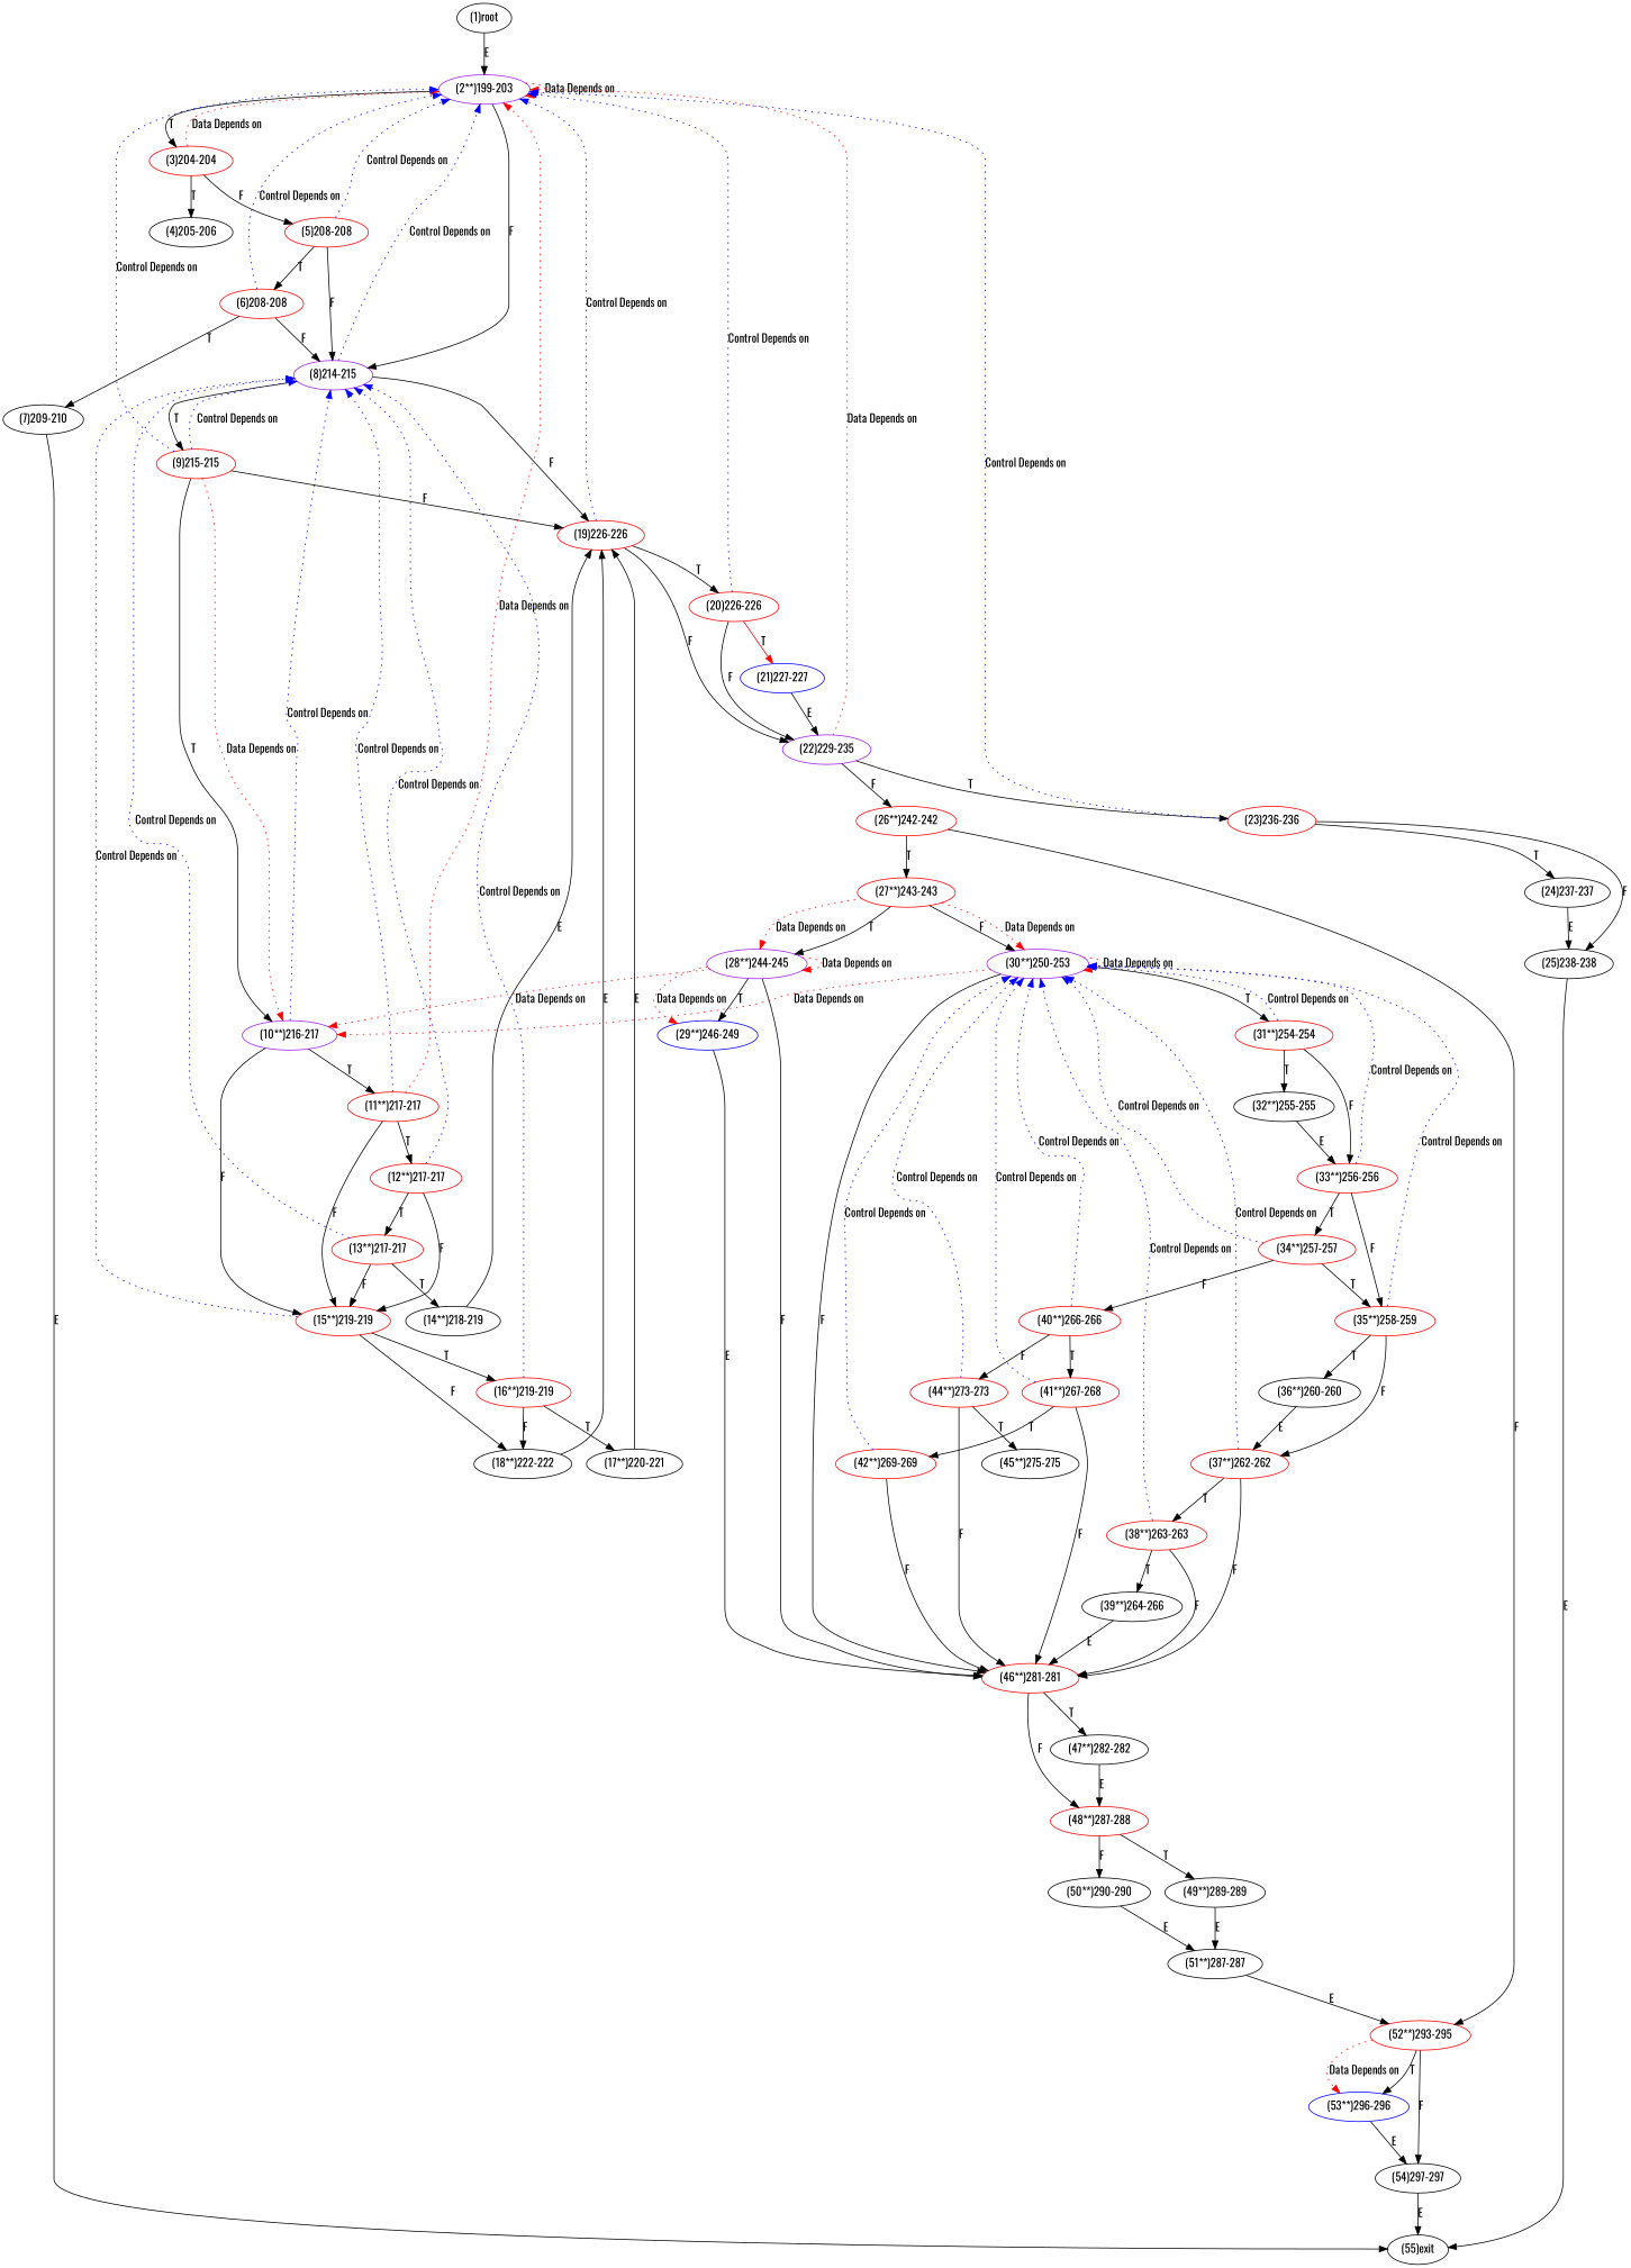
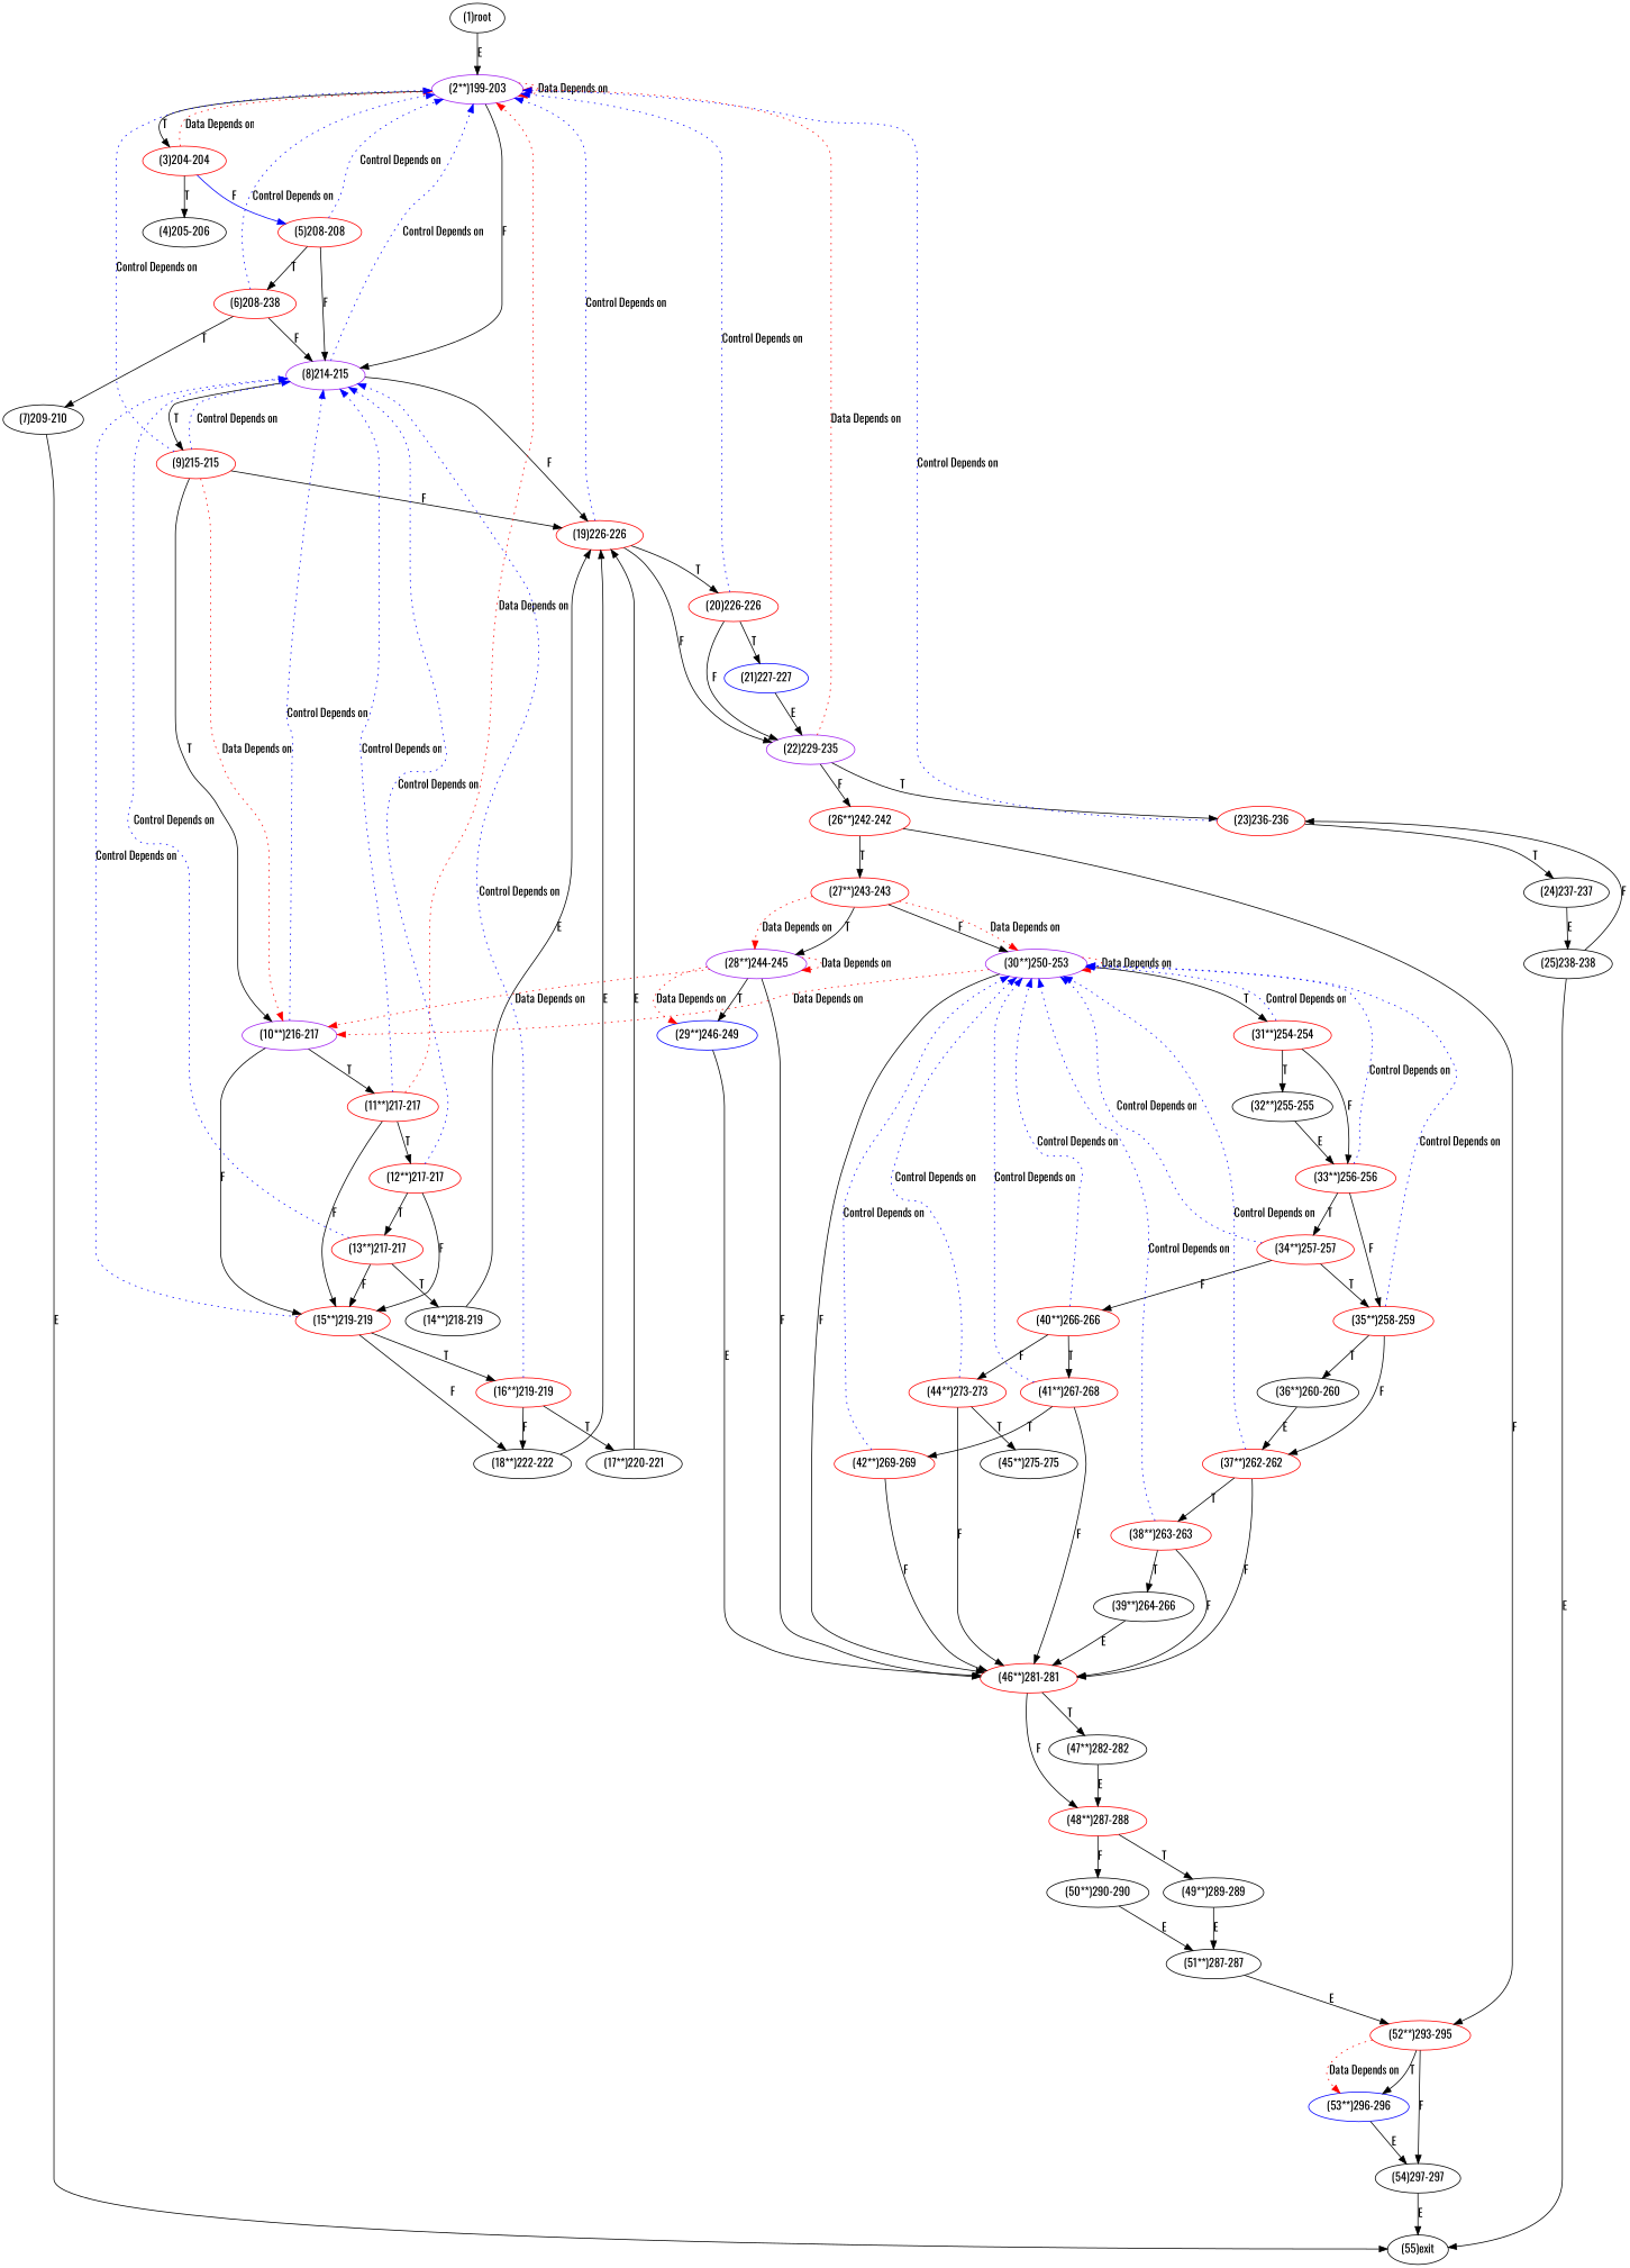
  digraph {
    fontname=Oswald
    node [fontname=Oswald color=red]
    edge [fontname=Oswald]
    n1 [label="(1)root" color=""]
    n2 [color=purple label="(2**)199-203"]
    n3 [label="(3)204-204"]
    n4 [color=purple label="(8)214-215"]
    n5 [label="(4)205-206" color=""]
    n6 [label="(5)208-208"]
    n7 [label="(9)215-215"]
    n8 [label="(19)226-226"]
-   n9 [label="(6)208-208"]
+   n9 [label="(6)208-238"]
    n10 [label="(55)exit" color=""]
    n11 [label="(7)209-210" color=""]
    n12 [color=purple label="(10**)216-217"]
    n13 [label="(20)226-226"]
    n14 [color=purple label="(22)229-235"]
    n15 [label="(11**)217-217"]
    n16 [label="(15**)219-219"]
    n17 [label="(12**)217-217"]
    n18 [label="(16**)219-219"]
    n19 [label="(18**)222-222" color=""]
    n20 [label="(13**)217-217"]
    n21 [label="(14**)218-219" color=""]
    n22 [label="(17**)220-221" color=""]
    n23 [color=blue label="(21)227-227"]
    n24 [label="(23)236-236"]
    n25 [label="(26**)242-242"]
    n26 [label="(25)238-238" color=""]
    n27 [label="(24)237-237" color=""]
    n28 [label="(27**)243-243"]
    n29 [label="(52**)293-295"]
    n30 [color=purple label="(28**)244-245"]
    n31 [color=purple label="(30**)250-253"]
    n32 [color=blue label="(29**)246-249"]
    n33 [label="(46**)281-281"]
    n34 [label="(31**)254-254"]
    n35 [label="(54)297-297" color=""]
    n36 [color=blue label="(53**)296-296"]
    n37 [label="(47**)282-282" color=""]
    n38 [label="(48**)287-288"]
    n39 [label="(32**)255-255" color=""]
    n40 [label="(33**)256-256"]
    n41 [label="(34**)257-257"]
    n42 [label="(35**)258-259"]
    n43 [label="(40**)266-266"]
    n44 [label="(36**)260-260" color=""]
    n45 [label="(37**)262-262"]
    n46 [label="(41**)267-268"]
    n47 [label="(44**)273-273"]
    n48 [label="(38**)263-263"]
    n49 [label="(39**)264-266" color=""]
    n50 [label="(42**)269-269"]
    n51 [label="(45**)275-275" color=""]
    n52 [label="(50**)290-290" color=""]
    n53 [label="(49**)289-289" color=""]
    n54 [label="(51**)287-287" color=""]
    n1 -> n2 [label=E]
    n2 -> n2 [color=red label="Data Depends on" style=dotted]
    n2 -> n3 [label=T]
    n2 -> n4 [label=F]
    n3 -> n2 [color=red label="Data Depends on" style=dotted]
    n3 -> n5 [label=T]
-   n3 -> n6 [label=F]
+   n3 -> n6 [label=F color=blue]
    n4 -> n2 [color=blue label="Control Depends on" style=dotted]
    n4 -> n7 [label=T]
    n4 -> n8 [label=F]
    n6 -> n2 [color=blue label="Control Depends on" style=dotted]
    n6 -> n4 [label=F]
    n6 -> n9 [label=T]
    n7 -> n2 [color=blue label="Control Depends on" style=dotted]
    n7 -> n4 [color=blue label="Control Depends on" style=dotted]
    n7 -> n8 [label=F]
    n7 -> n12 [label=T]
    n7 -> n12 [color=red label="Data Depends on" style=dotted]
    n8 -> n2 [color=blue label="Control Depends on" style=dotted]
    n8 -> n13 [label=T]
    n8 -> n14 [label=F]
    n9 -> n2 [color=blue label="Control Depends on" style=dotted]
    n9 -> n4 [label=F]
    n9 -> n11 [label=T]
    n11 -> n10 [label=E]
    n12 -> n4 [color=blue label="Control Depends on" style=dotted]
    n12 -> n15 [label=T]
    n12 -> n16 [label=F]
    n13 -> n2 [color=blue label="Control Depends on" style=dotted]
    n13 -> n14 [label=F]
-   n13 -> n23 [label=T color=red]
+   n13 -> n23 [label=T]
    n14 -> n2 [color=red label="Data Depends on" style=dotted]
    n14 -> n24 [label=T]
    n14 -> n25 [label=F]
    n15 -> n2 [color=red label="Data Depends on" style=dotted]
    n15 -> n4 [color=blue label="Control Depends on" style=dotted]
    n15 -> n16 [label=F]
    n15 -> n17 [label=T]
    n16 -> n4 [color=blue label="Control Depends on" style=dotted]
    n16 -> n18 [label=T]
    n16 -> n19 [label=F]
    n17 -> n4 [color=blue label="Control Depends on" style=dotted]
    n17 -> n16 [label=F]
    n17 -> n20 [label=T]
    n18 -> n4 [color=blue label="Control Depends on" style=dotted]
    n18 -> n19 [label=F]
    n18 -> n22 [label=T]
    n19 -> n8 [label=E]
    n20 -> n4 [color=blue label="Control Depends on" style=dotted]
    n20 -> n16 [label=F]
    n20 -> n21 [label=T]
    n21 -> n8 [label=E]
    n22 -> n8 [label=E]
    n23 -> n14 [label=E]
    n24 -> n2 [color=blue label="Control Depends on" style=dotted]
-   n24 -> n26 [label=F]
+   n26 -> n24 [label=F]
    n24 -> n27 [label=T]
    n25 -> n28 [label=T]
    n25 -> n29 [label=F]
    n26 -> n10 [label=E]
    n27 -> n26 [label=E]
    n28 -> n30 [label=T]
    n28 -> n30 [color=red label="Data Depends on" style=dotted]
    n28 -> n31 [label=F]
    n28 -> n31 [color=red label="Data Depends on" style=dotted]
    n29 -> n35 [label=F]
    n29 -> n36 [label=T]
    n29 -> n36 [color=red label="Data Depends on" style=dotted]
    n30 -> n12 [color=red label="Data Depends on" style=dotted]
    n30 -> n30 [color=red label="Data Depends on" style=dotted]
    n30 -> n32 [label=T]
    n30 -> n32 [color=red label="Data Depends on" style=dotted]
    n30 -> n33 [label=F]
    n31 -> n12 [color=red label="Data Depends on" style=dotted]
    n31 -> n31 [color=red label="Data Depends on" style=dotted]
    n31 -> n33 [label=F]
    n31 -> n34 [label=T]
    n32 -> n33 [label=E]
    n33 -> n37 [label=T]
    n33 -> n38 [label=F]
    n34 -> n31 [color=blue label="Control Depends on" style=dotted]
    n34 -> n39 [label=T]
    n34 -> n40 [label=F]
    n35 -> n10 [label=E]
    n36 -> n35 [label=E]
    n37 -> n38 [label=E]
    n38 -> n52 [label=F]
    n38 -> n53 [label=T]
    n39 -> n40 [label=E]
    n40 -> n31 [color=blue label="Control Depends on" style=dotted]
    n40 -> n41 [label=T]
    n40 -> n42 [label=F]
    n41 -> n31 [color=blue label="Control Depends on" style=dotted]
    n41 -> n42 [label=T]
    n41 -> n43 [label=F]
    n42 -> n31 [color=blue label="Control Depends on" style=dotted]
    n42 -> n44 [label=T]
    n42 -> n45 [label=F]
    n43 -> n31 [color=blue label="Control Depends on" style=dotted]
    n43 -> n46 [label=T]
    n43 -> n47 [label=F]
    n44 -> n45 [label=E]
    n45 -> n31 [color=blue label="Control Depends on" style=dotted]
    n45 -> n33 [label=F]
    n45 -> n48 [label=T]
    n46 -> n31 [color=blue label="Control Depends on" style=dotted]
    n46 -> n33 [label=F]
    n46 -> n50 [label=T]
    n47 -> n31 [color=blue label="Control Depends on" style=dotted]
    n47 -> n33 [label=F]
    n47 -> n51 [label=T]
    n48 -> n31 [color=blue label="Control Depends on" style=dotted]
    n48 -> n33 [label=F]
    n48 -> n49 [label=T]
    n49 -> n33 [label=E]
    n50 -> n31 [color=blue label="Control Depends on" style=dotted]
    n50 -> n33 [label=F]
    n52 -> n54 [label=E]
    n53 -> n54 [label=E]
    n54 -> n29 [label=E]
  }
